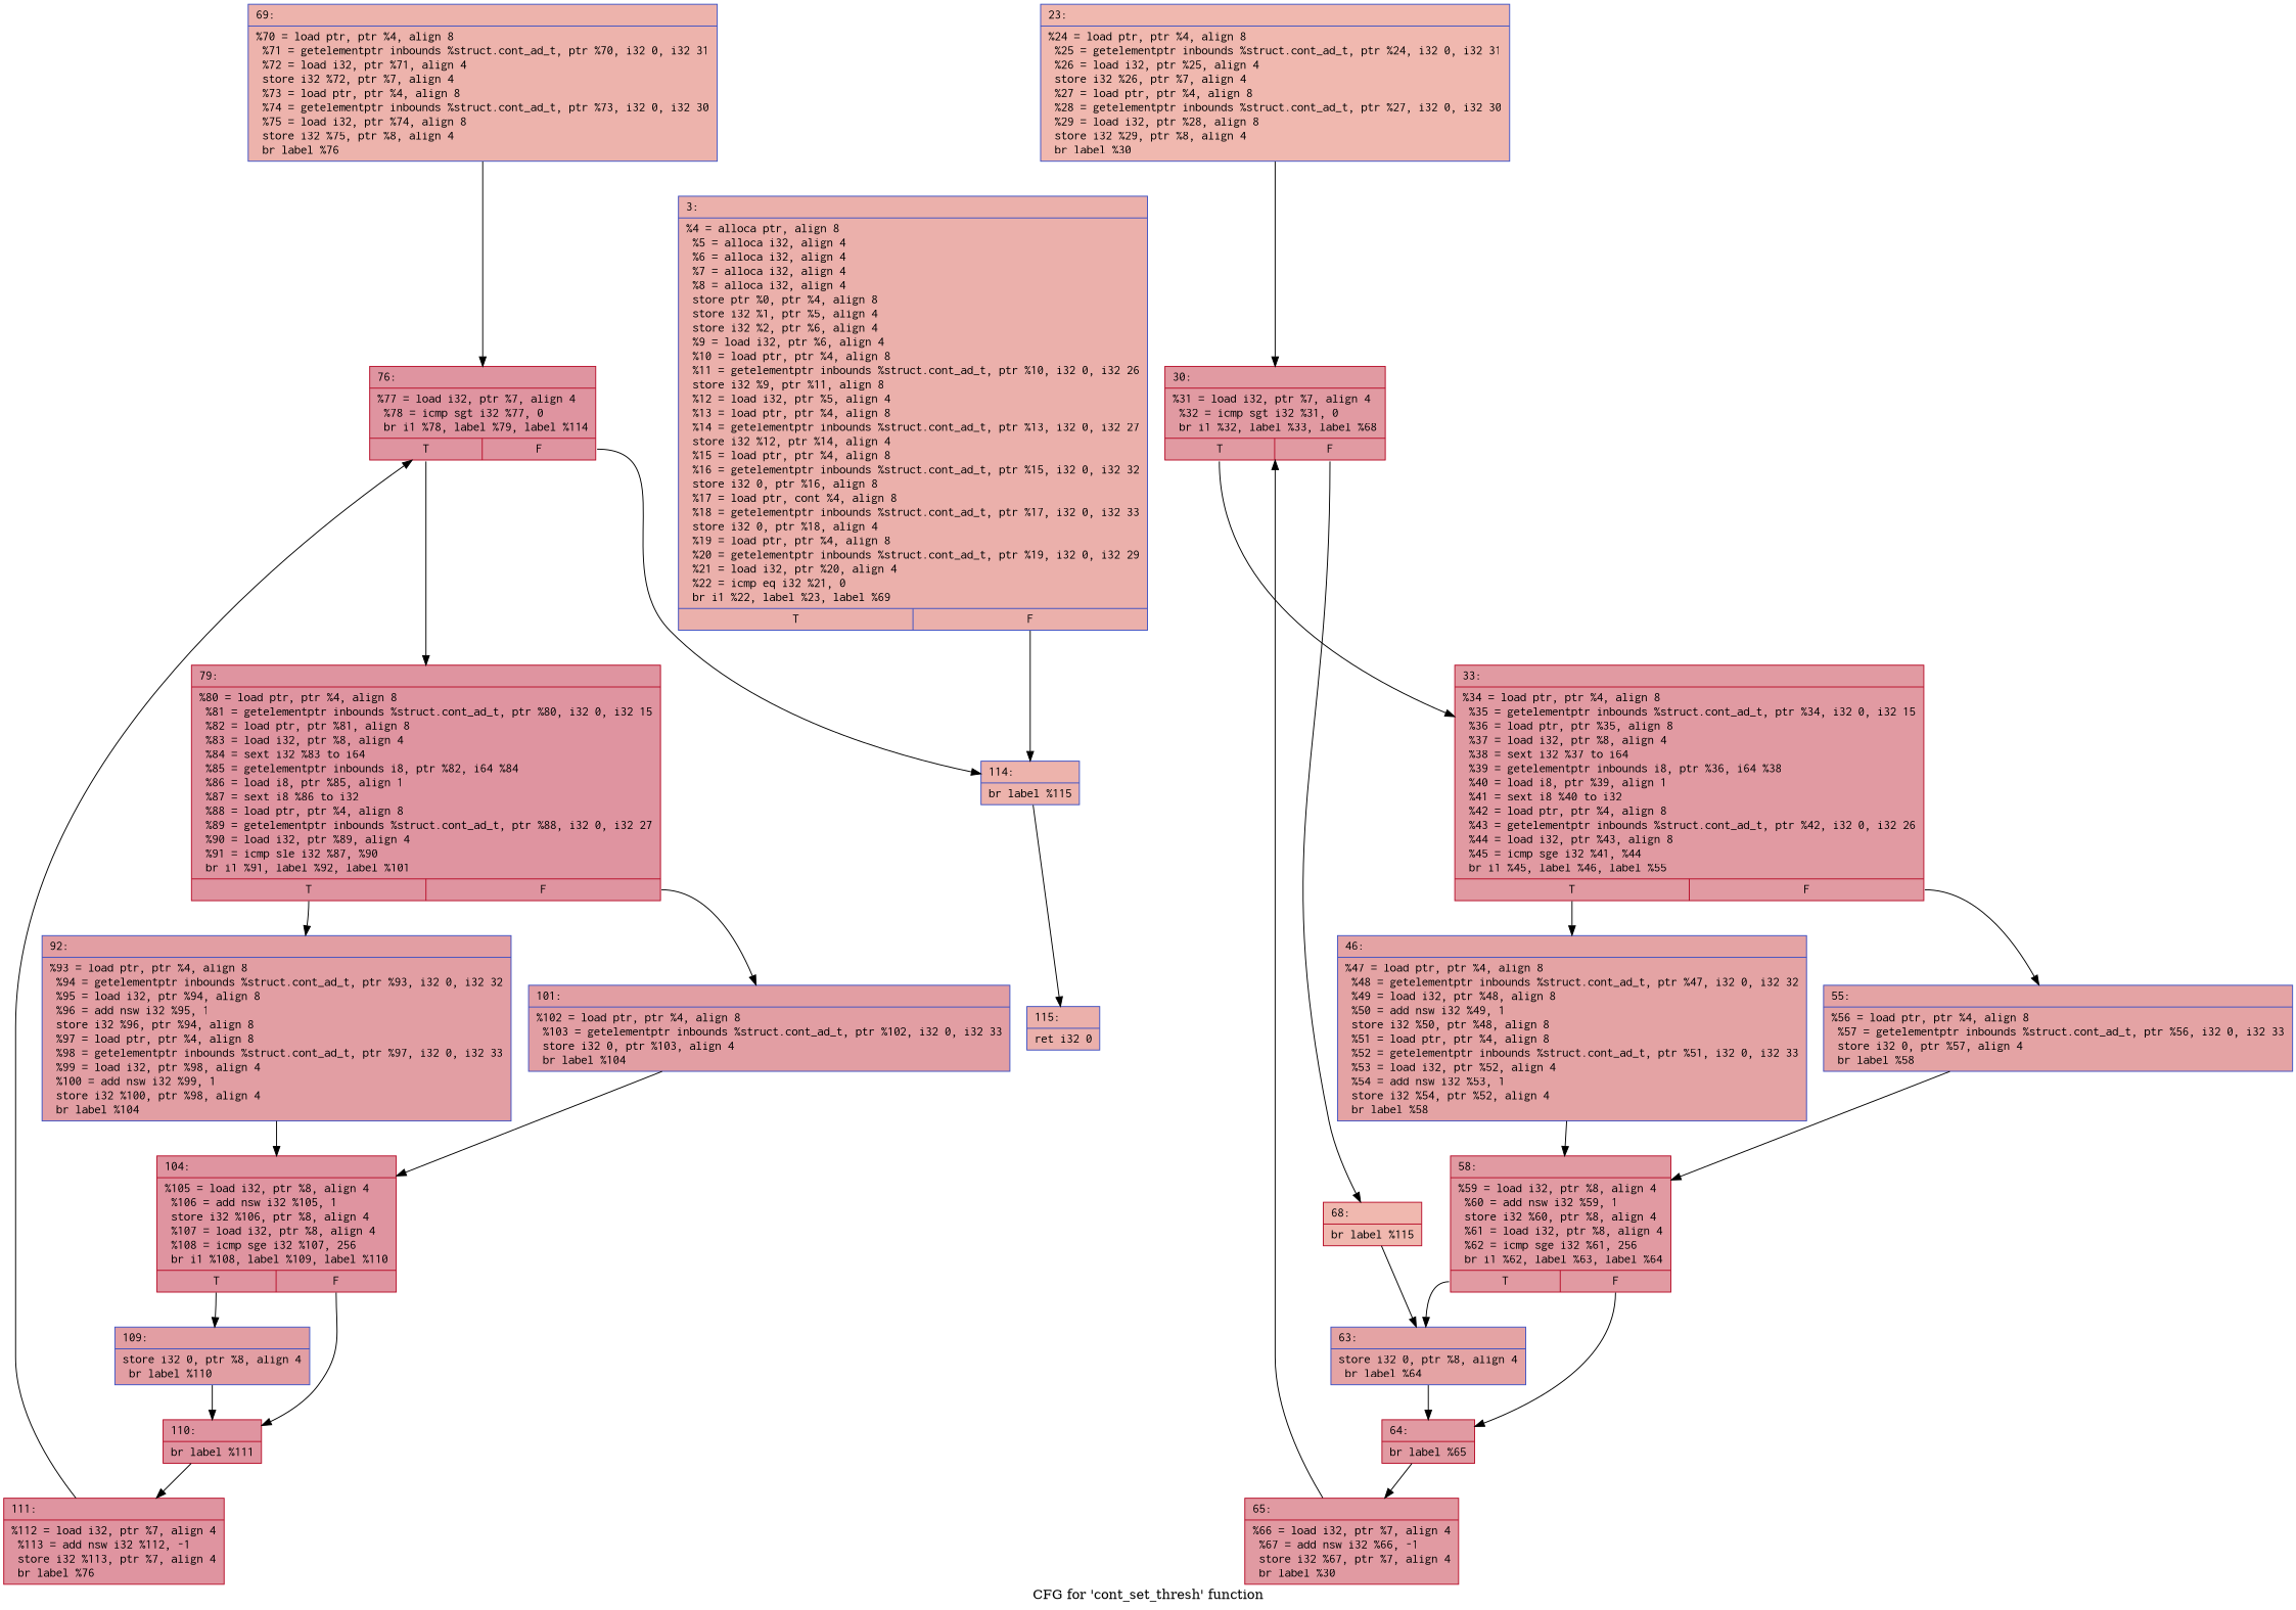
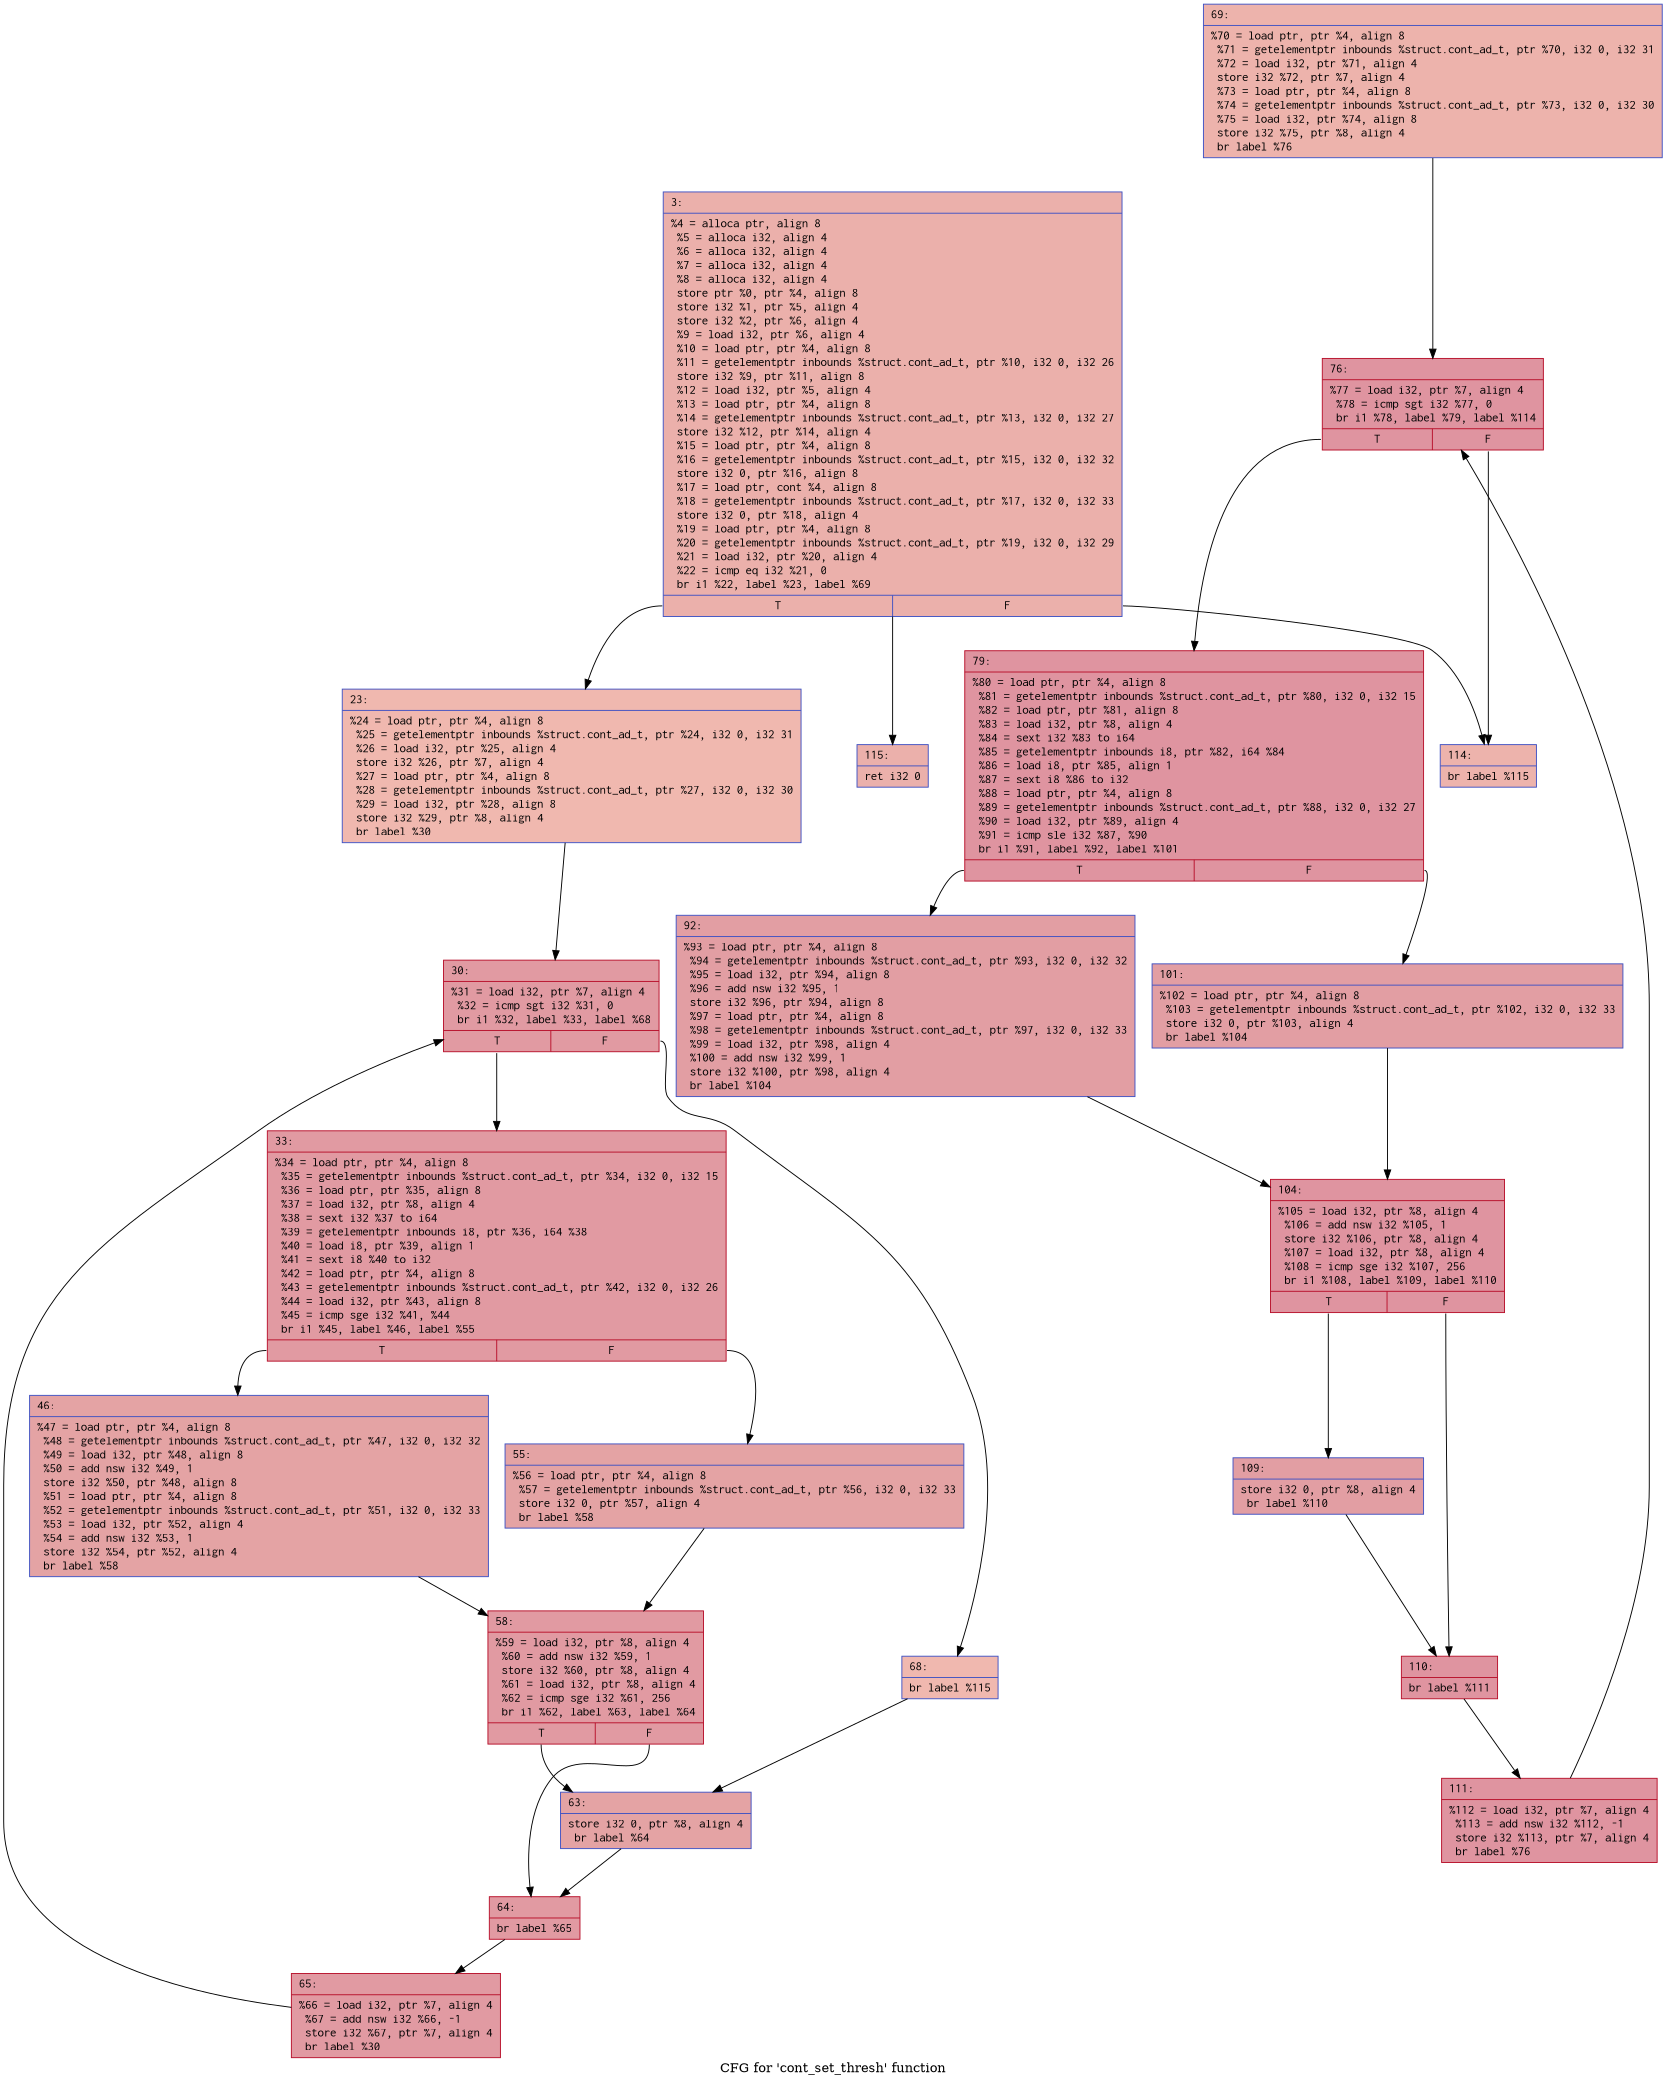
  digraph {
    label="CFG for 'cont_set_thresh' function"
    node [color="#3d50c3ff" fillcolor="#bb1b2c70" fontname=Courier shape=record style=filled]
    n1 [fillcolor="#d24b4070" label="{3:\l|  %4 = alloca ptr, align 8\l  %5 = alloca i32, align 4\l  %6 = alloca i32, align 4\l  %7 = alloca i32, align 4\l  %8 = alloca i32, align 4\l  store ptr %0, ptr %4, align 8\l  store i32 %1, ptr %5, align 4\l  store i32 %2, ptr %6, align 4\l  %9 = load i32, ptr %6, align 4\l  %10 = load ptr, ptr %4, align 8\l  %11 = getelementptr inbounds %struct.cont_ad_t, ptr %10, i32 0, i32 26\l  store i32 %9, ptr %11, align 8\l  %12 = load i32, ptr %5, align 4\l  %13 = load ptr, ptr %4, align 8\l  %14 = getelementptr inbounds %struct.cont_ad_t, ptr %13, i32 0, i32 27\l  store i32 %12, ptr %14, align 4\l  %15 = load ptr, ptr %4, align 8\l  %16 = getelementptr inbounds %struct.cont_ad_t, ptr %15, i32 0, i32 32\l  store i32 0, ptr %16, align 8\l  %17 = load ptr, cont %4, align 8\l  %18 = getelementptr inbounds %struct.cont_ad_t, ptr %17, i32 0, i32 33\l  store i32 0, ptr %18, align 4\l  %19 = load ptr, ptr %4, align 8\l  %20 = getelementptr inbounds %struct.cont_ad_t, ptr %19, i32 0, i32 29\l  %21 = load i32, ptr %20, align 4\l  %22 = icmp eq i32 %21, 0\l  br i1 %22, label %23, label %69\l|{<s0>T|<s1>F}}"]
    n2 [fillcolor="#dc5d4a70" label="{23:\l|  %24 = load ptr, ptr %4, align 8\l  %25 = getelementptr inbounds %struct.cont_ad_t, ptr %24, i32 0, i32 31\l  %26 = load i32, ptr %25, align 4\l  store i32 %26, ptr %7, align 4\l  %27 = load ptr, ptr %4, align 8\l  %28 = getelementptr inbounds %struct.cont_ad_t, ptr %27, i32 0, i32 30\l  %29 = load i32, ptr %28, align 8\l  store i32 %29, ptr %8, align 4\l  br label %30\l}"]
    n3 [fillcolor="#d6524470" label="{114:\l|  br label %115\l}"]
    n4 [color="#b70d28ff" label="{30:\l|  %31 = load i32, ptr %7, align 4\l  %32 = icmp sgt i32 %31, 0\l  br i1 %32, label %33, label %68\l|{<s0>T|<s1>F}}"]
    n5 [fillcolor="#d6524470" label="{69:\l|  %70 = load ptr, ptr %4, align 8\l  %71 = getelementptr inbounds %struct.cont_ad_t, ptr %70, i32 0, i32 31\l  %72 = load i32, ptr %71, align 4\l  store i32 %72, ptr %7, align 4\l  %73 = load ptr, ptr %4, align 8\l  %74 = getelementptr inbounds %struct.cont_ad_t, ptr %73, i32 0, i32 30\l  %75 = load i32, ptr %74, align 8\l  store i32 %75, ptr %8, align 4\l  br label %76\l}"]
    n6 [color="#b70d28ff" fillcolor="#b70d2870" label="{76:\l|  %77 = load i32, ptr %7, align 4\l  %78 = icmp sgt i32 %77, 0\l  br i1 %78, label %79, label %114\l|{<s0>T|<s1>F}}"]
    n7 [color="#b70d28ff" label="{33:\l|  %34 = load ptr, ptr %4, align 8\l  %35 = getelementptr inbounds %struct.cont_ad_t, ptr %34, i32 0, i32 15\l  %36 = load ptr, ptr %35, align 8\l  %37 = load i32, ptr %8, align 4\l  %38 = sext i32 %37 to i64\l  %39 = getelementptr inbounds i8, ptr %36, i64 %38\l  %40 = load i8, ptr %39, align 1\l  %41 = sext i8 %40 to i32\l  %42 = load ptr, ptr %4, align 8\l  %43 = getelementptr inbounds %struct.cont_ad_t, ptr %42, i32 0, i32 26\l  %44 = load i32, ptr %43, align 8\l  %45 = icmp sge i32 %41, %44\l  br i1 %45, label %46, label %55\l|{<s0>T|<s1>F}}"]
-   n8 [color="#b70d28ff" fillcolor="#dc5d4a70" label="{68:\l|  br label %115\l}"]
+   n8 [fillcolor="#dc5d4a70" label="{68:\l|  br label %115\l}"]
    n9 [color="#b70d28ff" fillcolor="#b70d2870" label="{79:\l|  %80 = load ptr, ptr %4, align 8\l  %81 = getelementptr inbounds %struct.cont_ad_t, ptr %80, i32 0, i32 15\l  %82 = load ptr, ptr %81, align 8\l  %83 = load i32, ptr %8, align 4\l  %84 = sext i32 %83 to i64\l  %85 = getelementptr inbounds i8, ptr %82, i64 %84\l  %86 = load i8, ptr %85, align 1\l  %87 = sext i8 %86 to i32\l  %88 = load ptr, ptr %4, align 8\l  %89 = getelementptr inbounds %struct.cont_ad_t, ptr %88, i32 0, i32 27\l  %90 = load i32, ptr %89, align 4\l  %91 = icmp sle i32 %87, %90\l  br i1 %91, label %92, label %101\l|{<s0>T|<s1>F}}"]
    n10 [fillcolor="#c32e3170" label="{46:\l|  %47 = load ptr, ptr %4, align 8\l  %48 = getelementptr inbounds %struct.cont_ad_t, ptr %47, i32 0, i32 32\l  %49 = load i32, ptr %48, align 8\l  %50 = add nsw i32 %49, 1\l  store i32 %50, ptr %48, align 8\l  %51 = load ptr, ptr %4, align 8\l  %52 = getelementptr inbounds %struct.cont_ad_t, ptr %51, i32 0, i32 33\l  %53 = load i32, ptr %52, align 4\l  %54 = add nsw i32 %53, 1\l  store i32 %54, ptr %52, align 4\l  br label %58\l}"]
    n11 [fillcolor="#c32e3170" label="{55:\l|  %56 = load ptr, ptr %4, align 8\l  %57 = getelementptr inbounds %struct.cont_ad_t, ptr %56, i32 0, i32 33\l  store i32 0, ptr %57, align 4\l  br label %58\l}"]
    n12 [fillcolor="#c32e3170" label="{63:\l|  store i32 0, ptr %8, align 4\l  br label %64\l}"]
    n13 [color="#b70d28ff" label="{58:\l|  %59 = load i32, ptr %8, align 4\l  %60 = add nsw i32 %59, 1\l  store i32 %60, ptr %8, align 4\l  %61 = load i32, ptr %8, align 4\l  %62 = icmp sge i32 %61, 256\l  br i1 %62, label %63, label %64\l|{<s0>T|<s1>F}}"]
    n14 [fillcolor="#d24b4070" label="{115:\l|  ret i32 0\l}"]
    n15 [color="#b70d28ff" label="{64:\l|  br label %65\l}"]
    n16 [color="#b70d28ff" label="{65:\l|  %66 = load i32, ptr %7, align 4\l  %67 = add nsw i32 %66, -1\l  store i32 %67, ptr %7, align 4\l  br label %30\l}"]
    n17 [fillcolor="#be242e70" label="{92:\l|  %93 = load ptr, ptr %4, align 8\l  %94 = getelementptr inbounds %struct.cont_ad_t, ptr %93, i32 0, i32 32\l  %95 = load i32, ptr %94, align 8\l  %96 = add nsw i32 %95, 1\l  store i32 %96, ptr %94, align 8\l  %97 = load ptr, ptr %4, align 8\l  %98 = getelementptr inbounds %struct.cont_ad_t, ptr %97, i32 0, i32 33\l  %99 = load i32, ptr %98, align 4\l  %100 = add nsw i32 %99, 1\l  store i32 %100, ptr %98, align 4\l  br label %104\l}"]
    n18 [fillcolor="#be242e70" label="{101:\l|  %102 = load ptr, ptr %4, align 8\l  %103 = getelementptr inbounds %struct.cont_ad_t, ptr %102, i32 0, i32 33\l  store i32 0, ptr %103, align 4\l  br label %104\l}"]
    n19 [color="#b70d28ff" fillcolor="#b70d2870" label="{104:\l|  %105 = load i32, ptr %8, align 4\l  %106 = add nsw i32 %105, 1\l  store i32 %106, ptr %8, align 4\l  %107 = load i32, ptr %8, align 4\l  %108 = icmp sge i32 %107, 256\l  br i1 %108, label %109, label %110\l|{<s0>T|<s1>F}}"]
    n20 [fillcolor="#be242e70" label="{109:\l|  store i32 0, ptr %8, align 4\l  br label %110\l}"]
    n21 [color="#b70d28ff" fillcolor="#b70d2870" label="{110:\l|  br label %111\l}"]
    n22 [color="#b70d28ff" fillcolor="#b70d2870" label="{111:\l|  %112 = load i32, ptr %7, align 4\l  %113 = add nsw i32 %112, -1\l  store i32 %113, ptr %7, align 4\l  br label %76\l}"]
+   n1 -> n2 [tailport=s0]
    n1 -> n3 [tailport=s1]
    n2 -> n4
-   n3 -> n14
+   n1 -> n14
    n4 -> n7 [tailport=s0]
    n4 -> n8 [tailport=s1]
    n5 -> n6
    n6 -> n3 [tailport=s1]
    n6 -> n9 [tailport=s0]
    n7 -> n10 [tailport=s0]
    n7 -> n11 [tailport=s1]
    n8 -> n12
    n9 -> n17 [tailport=s0]
    n9 -> n18 [tailport=s1]
    n10 -> n13
    n11 -> n13
    n12 -> n15
    n13 -> n12 [tailport=s0]
    n13 -> n15 [tailport=s1]
    n15 -> n16
    n16 -> n4
    n17 -> n19
    n18 -> n19
    n19 -> n20 [tailport=s0]
    n19 -> n21 [tailport=s1]
    n20 -> n21
    n21 -> n22
    n22 -> n6
  }
